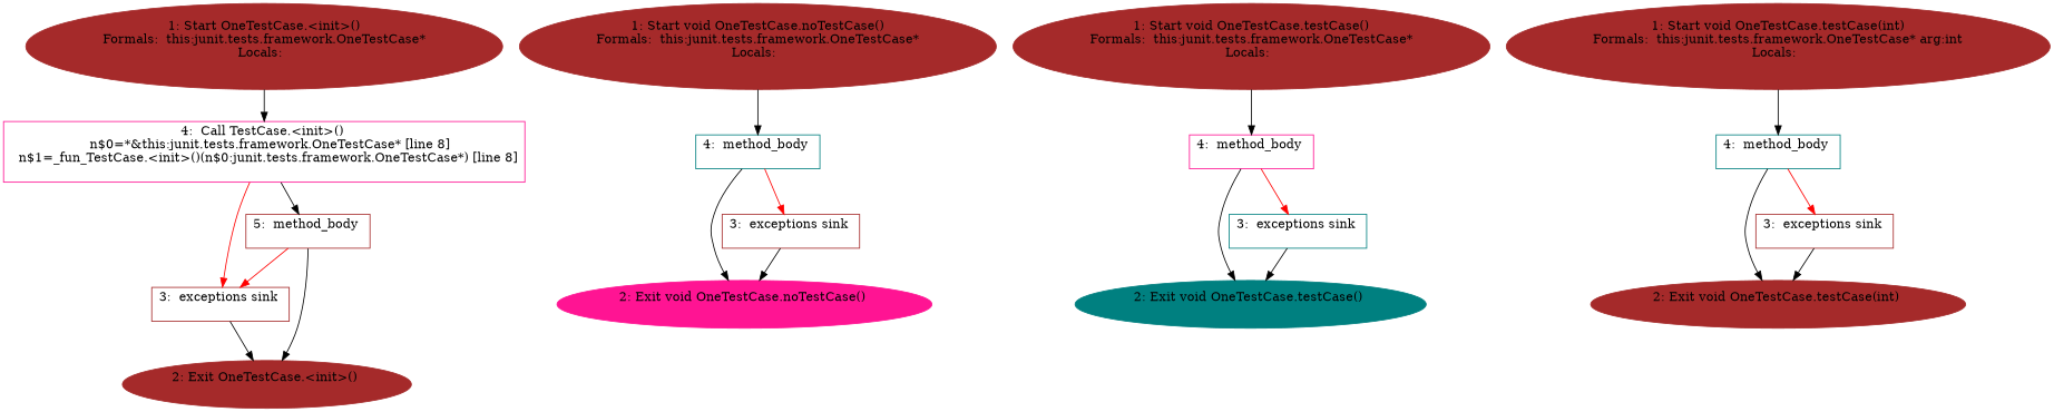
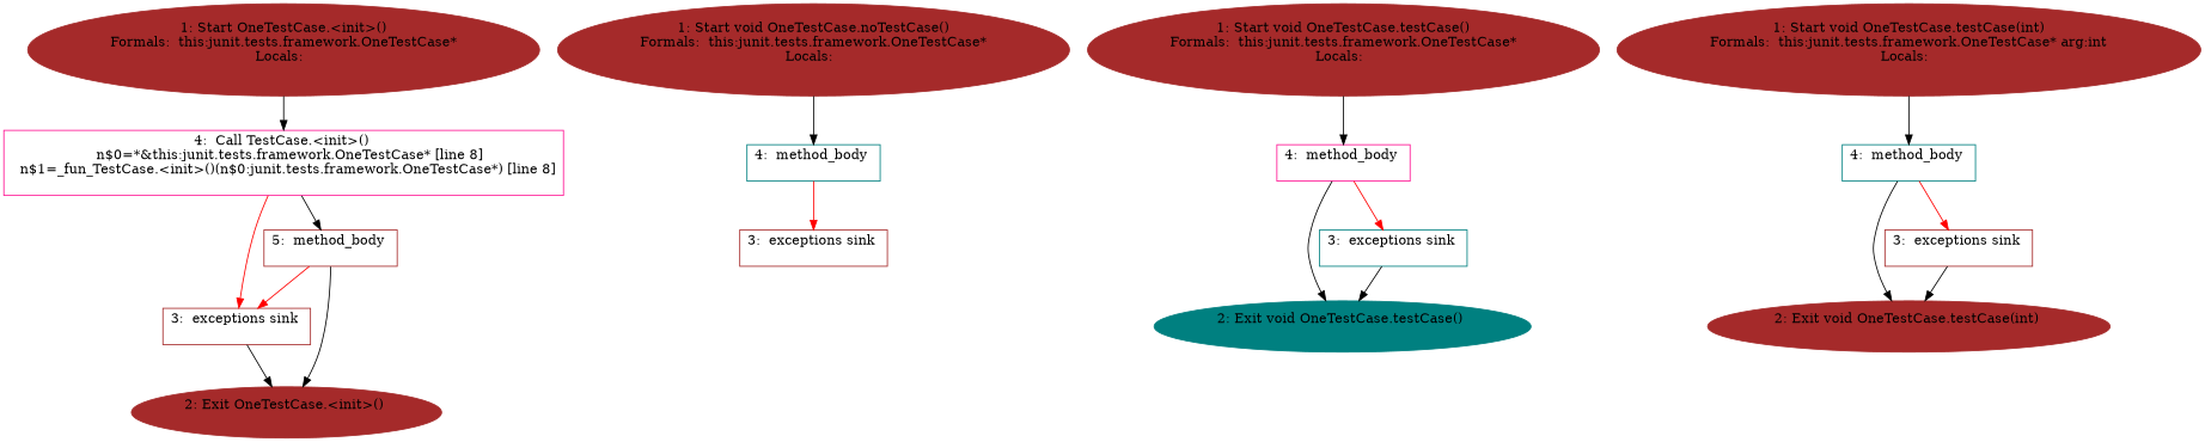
  digraph {
    node [color=brown shape=box]
    n1 [label="1: Start OneTestCase.<init>()\nFormals:  this:junit.tests.framework.OneTestCase*\nLocals:  \n  " style=filled shape=""]
    n2 [label="4:  Call TestCase.<init>() \n   n$0=*&this:junit.tests.framework.OneTestCase* [line 8]\n  n$1=_fun_TestCase.<init>()(n$0:junit.tests.framework.OneTestCase*) [line 8]\n " color=deeppink]
    n3 [label="3:  exceptions sink \n  "]
    n4 [label="5:  method_body \n  "]
    n5 [label="2: Exit OneTestCase.<init>() \n  " style=filled shape=""]
    n6 [label="1: Start void OneTestCase.noTestCase()\nFormals:  this:junit.tests.framework.OneTestCase*\nLocals:  \n  " style=filled shape=""]
    n7 [label="4:  method_body \n  " color=teal]
-   n8 [color=deeppink label="2: Exit void OneTestCase.noTestCase() \n  " style=filled shape=""]
    n9 [label="3:  exceptions sink \n  "]
    n10 [label="1: Start void OneTestCase.testCase()\nFormals:  this:junit.tests.framework.OneTestCase*\nLocals:  \n  " style=filled shape=""]
    n11 [label="4:  method_body \n  " color=deeppink]
    n12 [color=teal label="2: Exit void OneTestCase.testCase() \n  " style=filled shape=""]
    n13 [label="3:  exceptions sink \n  " color=teal]
    n14 [label="1: Start void OneTestCase.testCase(int)\nFormals:  this:junit.tests.framework.OneTestCase* arg:int\nLocals:  \n  " style=filled shape=""]
    n15 [label="4:  method_body \n  " color=teal]
    n16 [label="2: Exit void OneTestCase.testCase(int) \n  " style=filled shape=""]
    n17 [label="3:  exceptions sink \n  "]
    n1 -> n2
    n2 -> n3 [color=red]
    n2 -> n4
    n3 -> n5
    n4 -> n3 [color=red]
    n4 -> n5
    n6 -> n7
-   n7 -> n8
    n7 -> n9 [color=red]
-   n9 -> n8
    n10 -> n11
    n11 -> n12
    n11 -> n13 [color=red]
    n13 -> n12
    n14 -> n15
    n15 -> n16
    n15 -> n17 [color=red]
    n17 -> n16
  }
